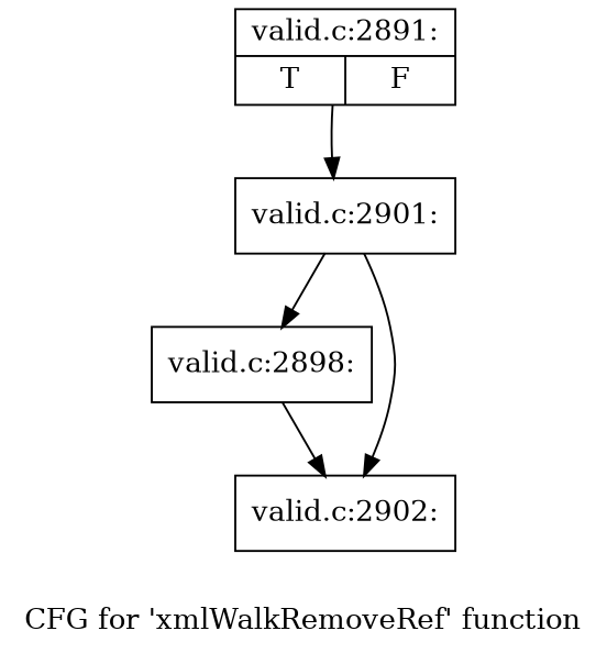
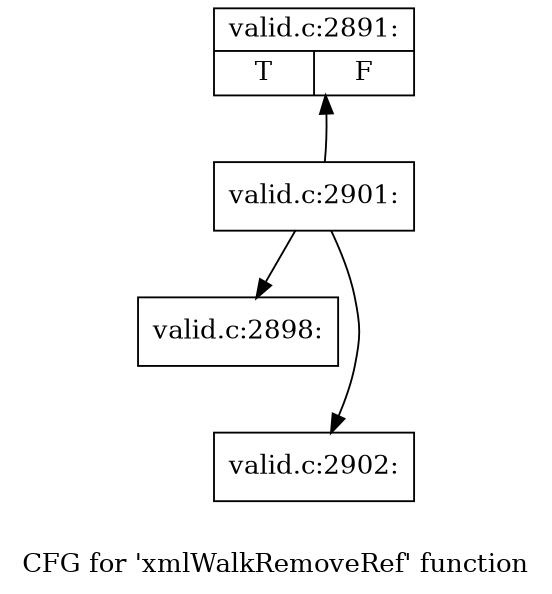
  digraph {
    label="CFG for 'xmlWalkRemoveRef' function"
    node [shape=record]
    n1 [label="{valid.c:2891:|{<s0>T|<s1>F}}"]
    n2 [label="{valid.c:2901:}"]
    n3 [label="{valid.c:2898:}"]
    n4 [label="{valid.c:2902:}"]
-   n1 -> n2
+   n2 -> n1
    n2 -> n3
    n2 -> n4
-   n3 -> n4
  }
